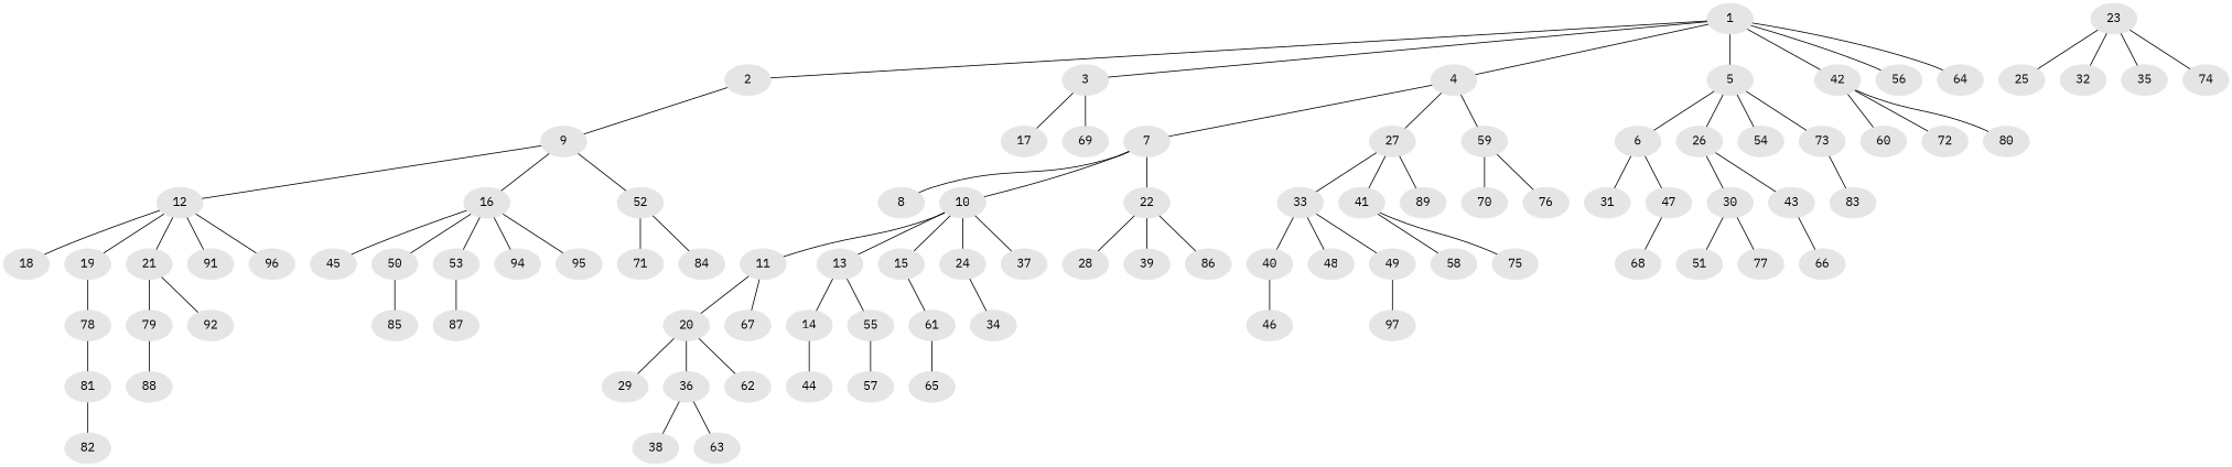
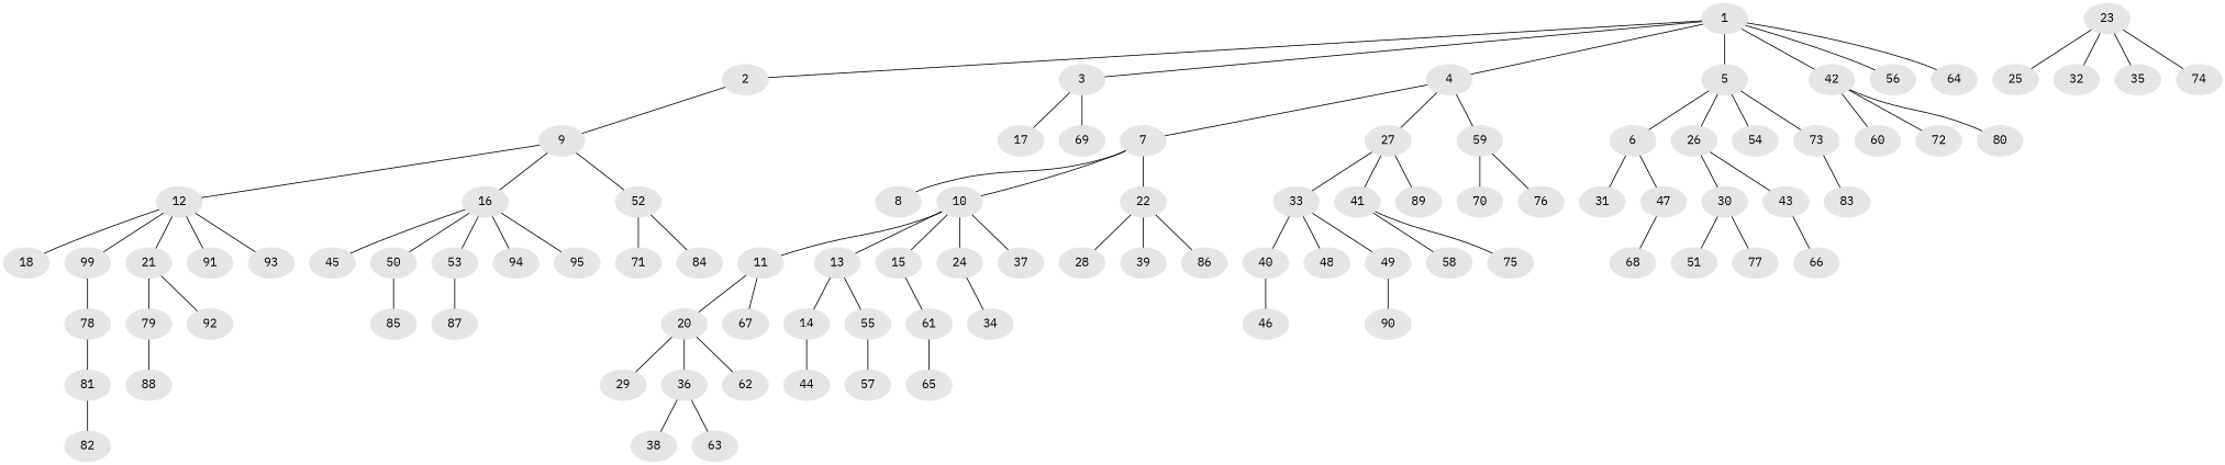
  graph {
    fontname="IBM Plex Mono"
    node [color=gray90 fontname="IBM Plex Mono" style=filled]
    edge [fontname="IBM Plex Mono"]
    1
    2
    3
    4
    5
    42
    56
    64
    9
    17
    69
    7
    27
    59
    6
    26
    54
    73
    60
    72
    80
    12
    16
    52
    8
    10
    22
    33
    41
    89
    70
    76
    31
    47
    30
    43
    83
    68
    11
    13
    15
    24
    37
    28
    39
    86
    18
-   19
+   19 [label=99]
    21
    91
-   93 [label=96]
+   93
    45
    50
    53
    94
    95
    71
    84
    20
    67
    14
    55
    61
    34
    29
    36
    62
    78
    79
    92
    44
    57
    23
    25
    32
    35
    74
    65
    85
    87
    81
    38
    63
    88
    51
    77
    66
    40
    48
    49
    58
    75
    46
-   90 [label=97]
+   90
    82
    1 -- 2
    1 -- 3
    1 -- 4
    1 -- 5
    1 -- 42
    1 -- 56
    1 -- 64
    2 -- 9
    3 -- 17
    3 -- 69
    4 -- 7
    4 -- 27
    4 -- 59
    5 -- 6
    5 -- 26
    5 -- 54
    5 -- 73
    42 -- 60
    42 -- 72
    42 -- 80
    9 -- 12
    9 -- 16
    9 -- 52
    7 -- 8
    7 -- 10
    7 -- 22
    27 -- 33
    27 -- 41
    27 -- 89
    59 -- 70
    59 -- 76
    6 -- 31
    6 -- 47
    26 -- 30
    26 -- 43
    73 -- 83
    12 -- 18
    12 -- 19
    12 -- 21
    12 -- 91
    12 -- 93
    16 -- 45
    16 -- 50
    16 -- 53
    16 -- 94
    16 -- 95
    52 -- 71
    52 -- 84
    10 -- 11
    10 -- 13
    10 -- 15
    10 -- 24
    10 -- 37
    22 -- 28
    22 -- 39
    22 -- 86
    33 -- 40
    33 -- 48
    33 -- 49
    41 -- 58
    41 -- 75
    47 -- 68
    30 -- 51
    30 -- 77
    43 -- 66
    11 -- 20
    11 -- 67
    13 -- 14
    13 -- 55
    15 -- 61
    24 -- 34
    19 -- 78
    21 -- 79
    21 -- 92
    50 -- 85
    53 -- 87
    20 -- 29
    20 -- 36
    20 -- 62
    14 -- 44
    55 -- 57
    61 -- 65
    36 -- 38
    36 -- 63
    78 -- 81
    79 -- 88
    23 -- 25
    23 -- 32
    23 -- 35
    23 -- 74
    81 -- 82
    40 -- 46
    49 -- 90
  }
